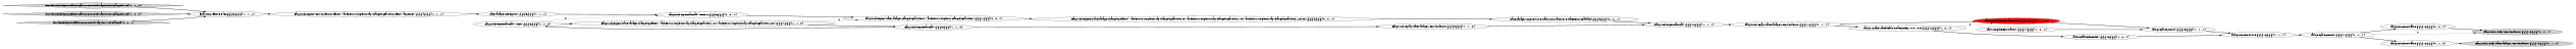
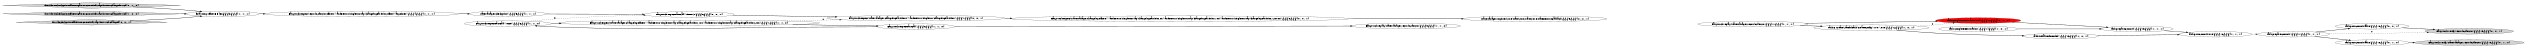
  digraph {
    rankdir=LR
    node [fillcolor=white shape=ellipse style=filled]
    edge [style=bold]
    n1 [label="task.postCommit(false)@@@18@@@['0', '0', '1']"]
    n2 [fillcolor=lightgray label="EasyMock.verify(recordCollector)@@@19@@@['0', '0', '1']"]
    n3 [fillcolor=red label="task.completeRestoration(null)@@@12@@@['0', '1', '0']"]
    n4 [label="task.prepareCommit()@@@15@@@['1', '1', '1']"]
    n5 [label="task.postCommit(true)@@@16@@@['1', '1', '1']"]
    n6 [label="EasyMock.expectLastCall().times(2)@@@6@@@['0', '0', '1']"]
    n7 [label="EasyMock.expect(stateManager.changelogPartitions()).andReturn(singleton(changelogPartition))@@@7@@@['0', '0', '1']"]
    n8 [label="EasyMock.expect(stateManager.changelogOffsets()).andReturn(singletonMap(changelogPartition,0L)).andReturn(singletonMap(changelogPartition,10L)).andReturn(singletonMap(changelogPartition,12000L))@@@8@@@['0', '0', '1']"]
    n9 [fillcolor=lightgray label="EasyMock.verify(stateManager,recordCollector)@@@19@@@['0', '1', '0']"]
    n10 [label="stateManager.registerStore(stateStore,stateStore.stateRestoreCallback)@@@9@@@['0', '0', '1']"]
-   n11 [label="EasyMock.expectLastCall()@@@10@@@['1', '1', '1']"]
    n12 [label="EasyMock.replay(stateManager,recordCollector)@@@11@@@['1', '1', '1']"]
    n13 [fillcolor=lightgray label="shouldNotCheckpointOffsetsAgainOnCommitIfSnapshotNotChangedMuch['0', '1', '0']" shape=diamond]
    n14 [label="final Long offset = 543L@@@3@@@['1', '1', '1']"]
    n15 [label="EasyMock.expect(recordCollector.offsets()).andReturn(singletonMap(changelogPartition,offset)).anyTimes()@@@4@@@['1', '1', '1']"]
    n16 [label="stateManager.checkpoint()@@@5@@@['1', '1', '1']"]
    n17 [label="task = createStatefulTask(createConfig(\"100\"),true)@@@12@@@['1', '0', '1']"]
    n18 [label="task.initializeIfNeeded()@@@13@@@['1', '0', '1']"]
    n19 [label="EasyMock.expectLastCall()@@@8@@@['1', '1', '0']"]
    n20 [label="EasyMock.replay(stateManager,recordCollector)@@@9@@@['1', '1', '0']"]
    n21 [label="EasyMock.expectLastCall().once()@@@6@@@['1', '1', '0']"]
    n22 [label="task.postCommit(false)@@@18@@@['0', '1', '0']"]
    n23 [label="EasyMock.expect(stateManager.changelogOffsets()).andReturn(singletonMap(changelogPartition,10L)).andReturn(singletonMap(changelogPartition,20L))@@@7@@@['1', '1', '0']"]
    n24 [label="task.completeRestoration()@@@14@@@['1', '0', '1']"]
    n25 [label="task.prepareCommit()@@@17@@@['1', '1', '1']"]
    n26 [fillcolor=lightgray label="shouldNotCheckpointOffsetsAgainOnCommitIfSnapshotNotChangedMuch['1', '0', '0']" shape=diamond]
    n27 [fillcolor=lightgray label="shouldCheckpointOffsetsOnCommitIfSnapshotMuchChanged['0', '0', '1']" shape=diamond]
    n1 -> n2
    n3 -> n4
    n4 -> n5
-   n5 -> n25
+   n5 -> n25 [style=dashed]
    n6 -> n7
    n7 -> n8
    n8 -> n10
-   n10 -> n11
-   n11 -> n12
    n12 -> n3
    n12 -> n17
    n13 -> n14
    n14 -> n15
    n15 -> n16
    n16 -> n6
    n17 -> n3 [label=0 style=dashed]
    n17 -> n18
    n18 -> n5
    n19 -> n20
    n19 -> n21
-   n20 -> n11
    n21 -> n6 [label=8 style=dashed]
    n21 -> n23
    n22 -> n9
    n23 -> n7 [label=0 style=dashed]
    n23 -> n19
    n24 -> n4
    n25 -> n1
    n25 -> n2 [label=0 style=dashed]
    n25 -> n22
    n26 -> n14
    n27 -> n14
  }
